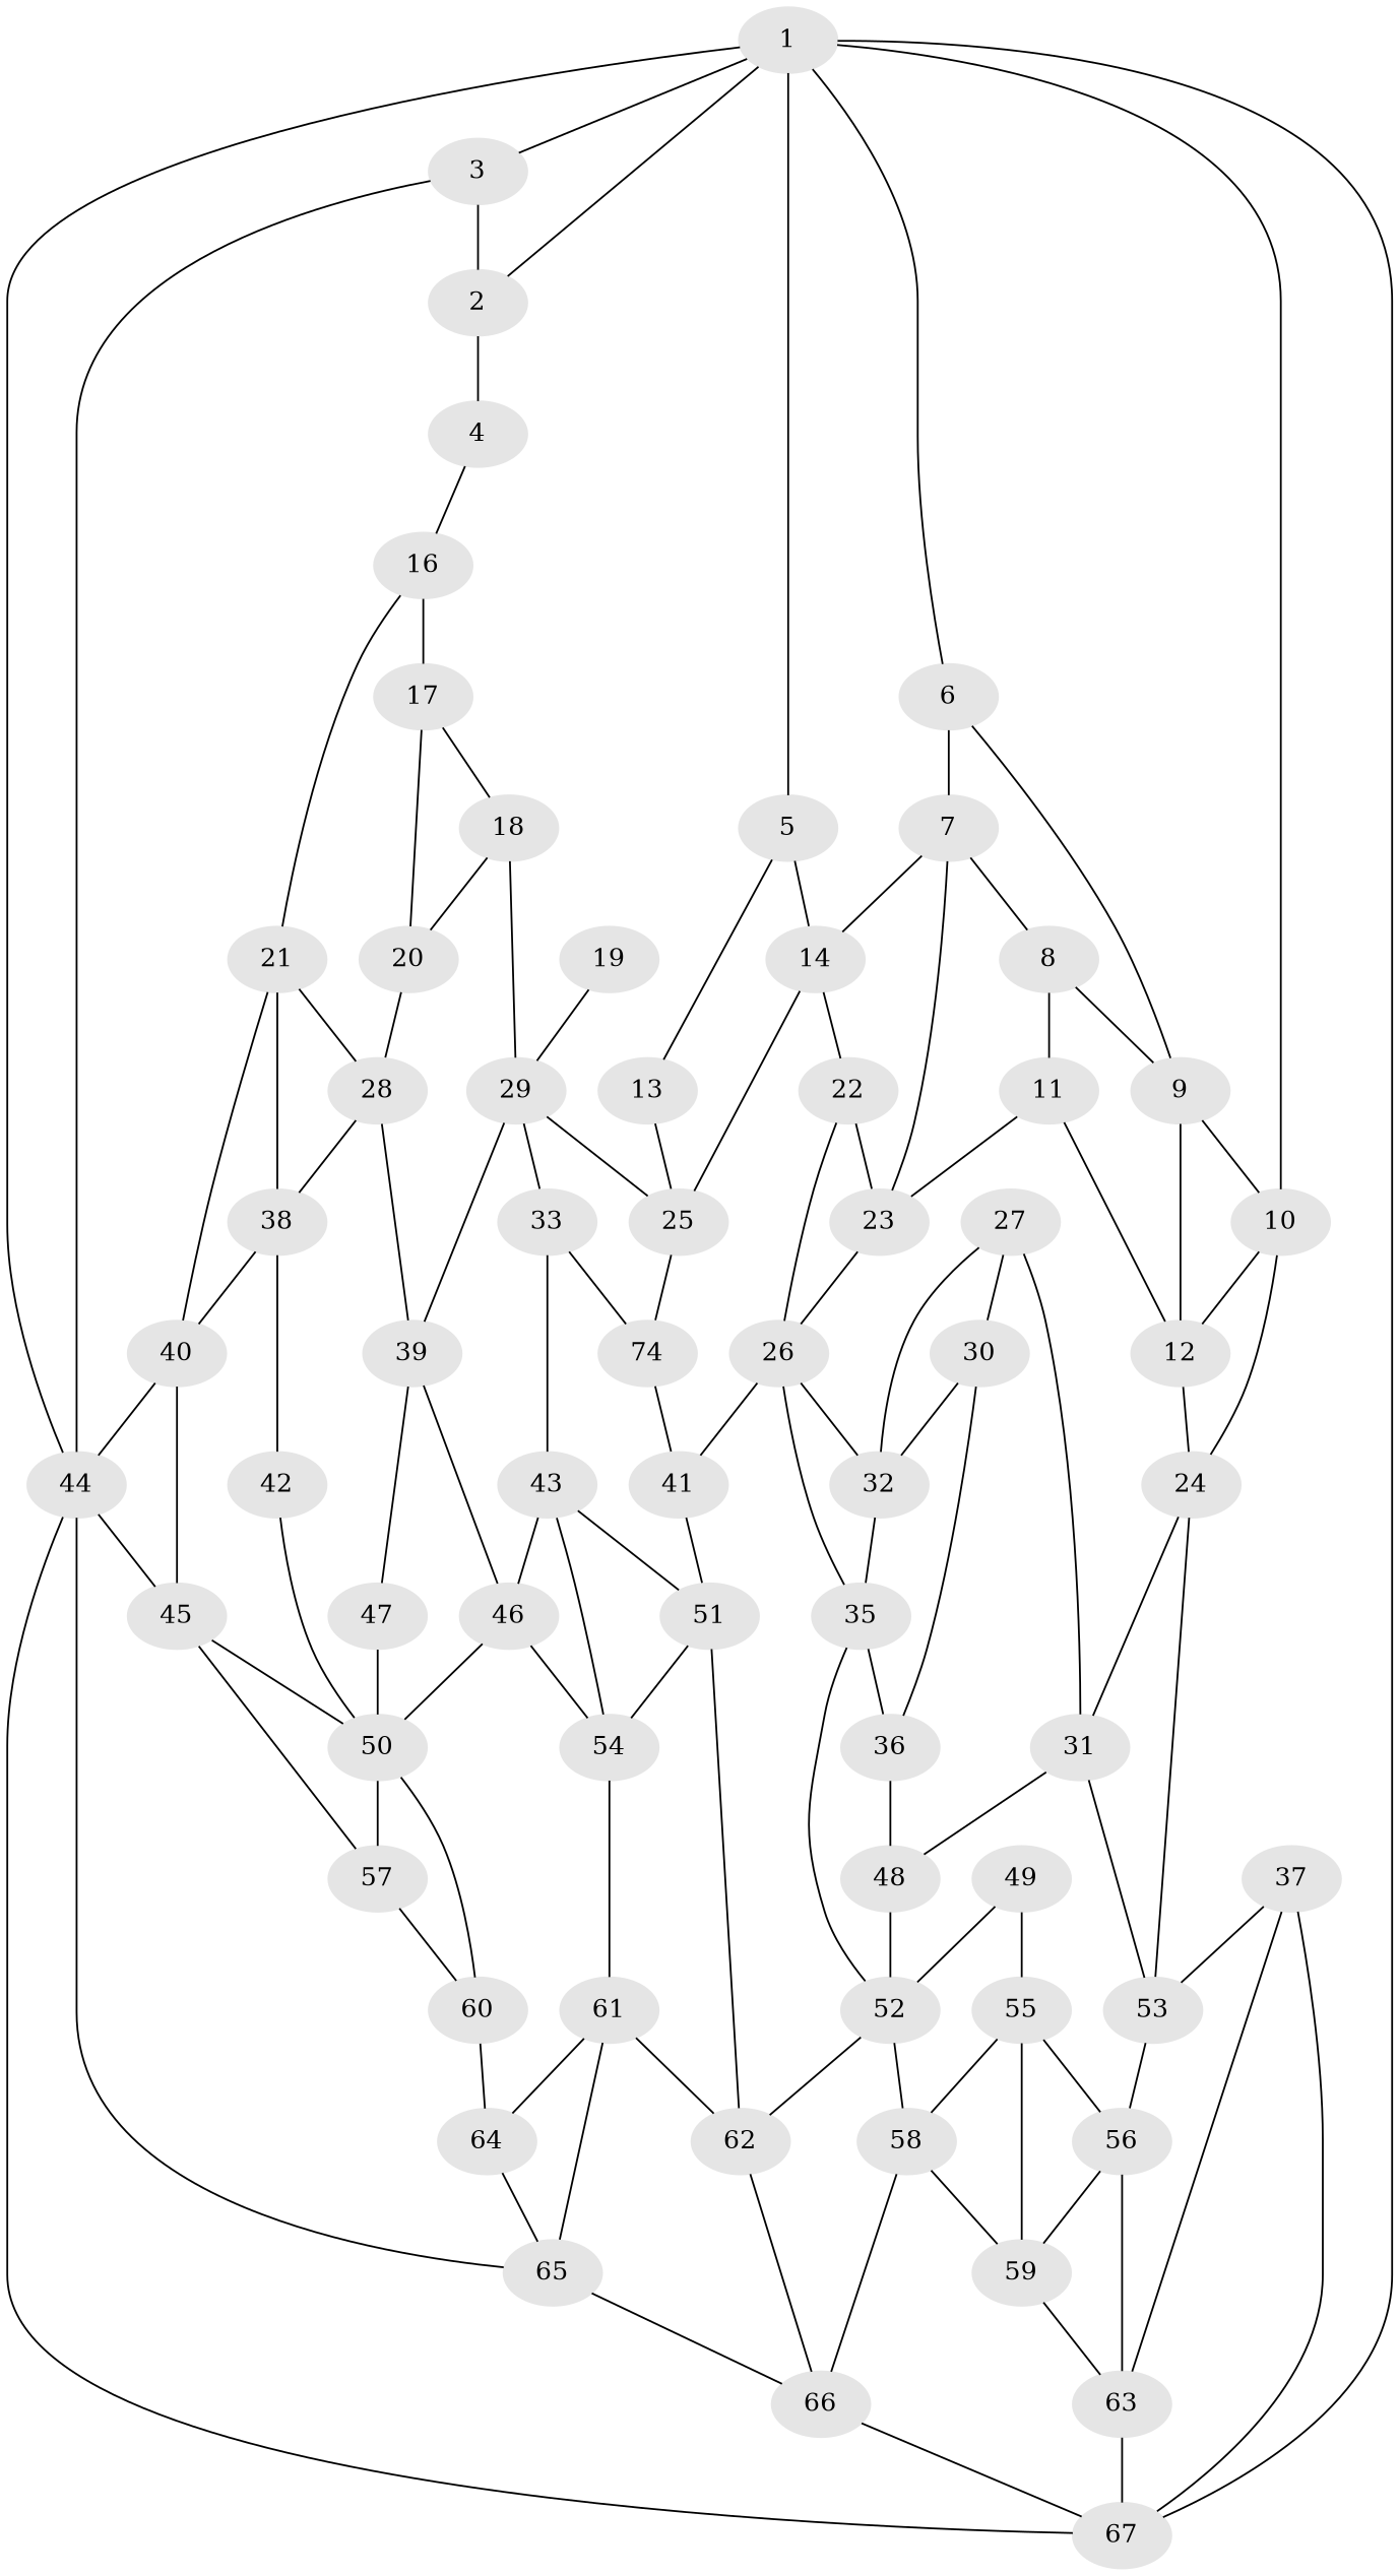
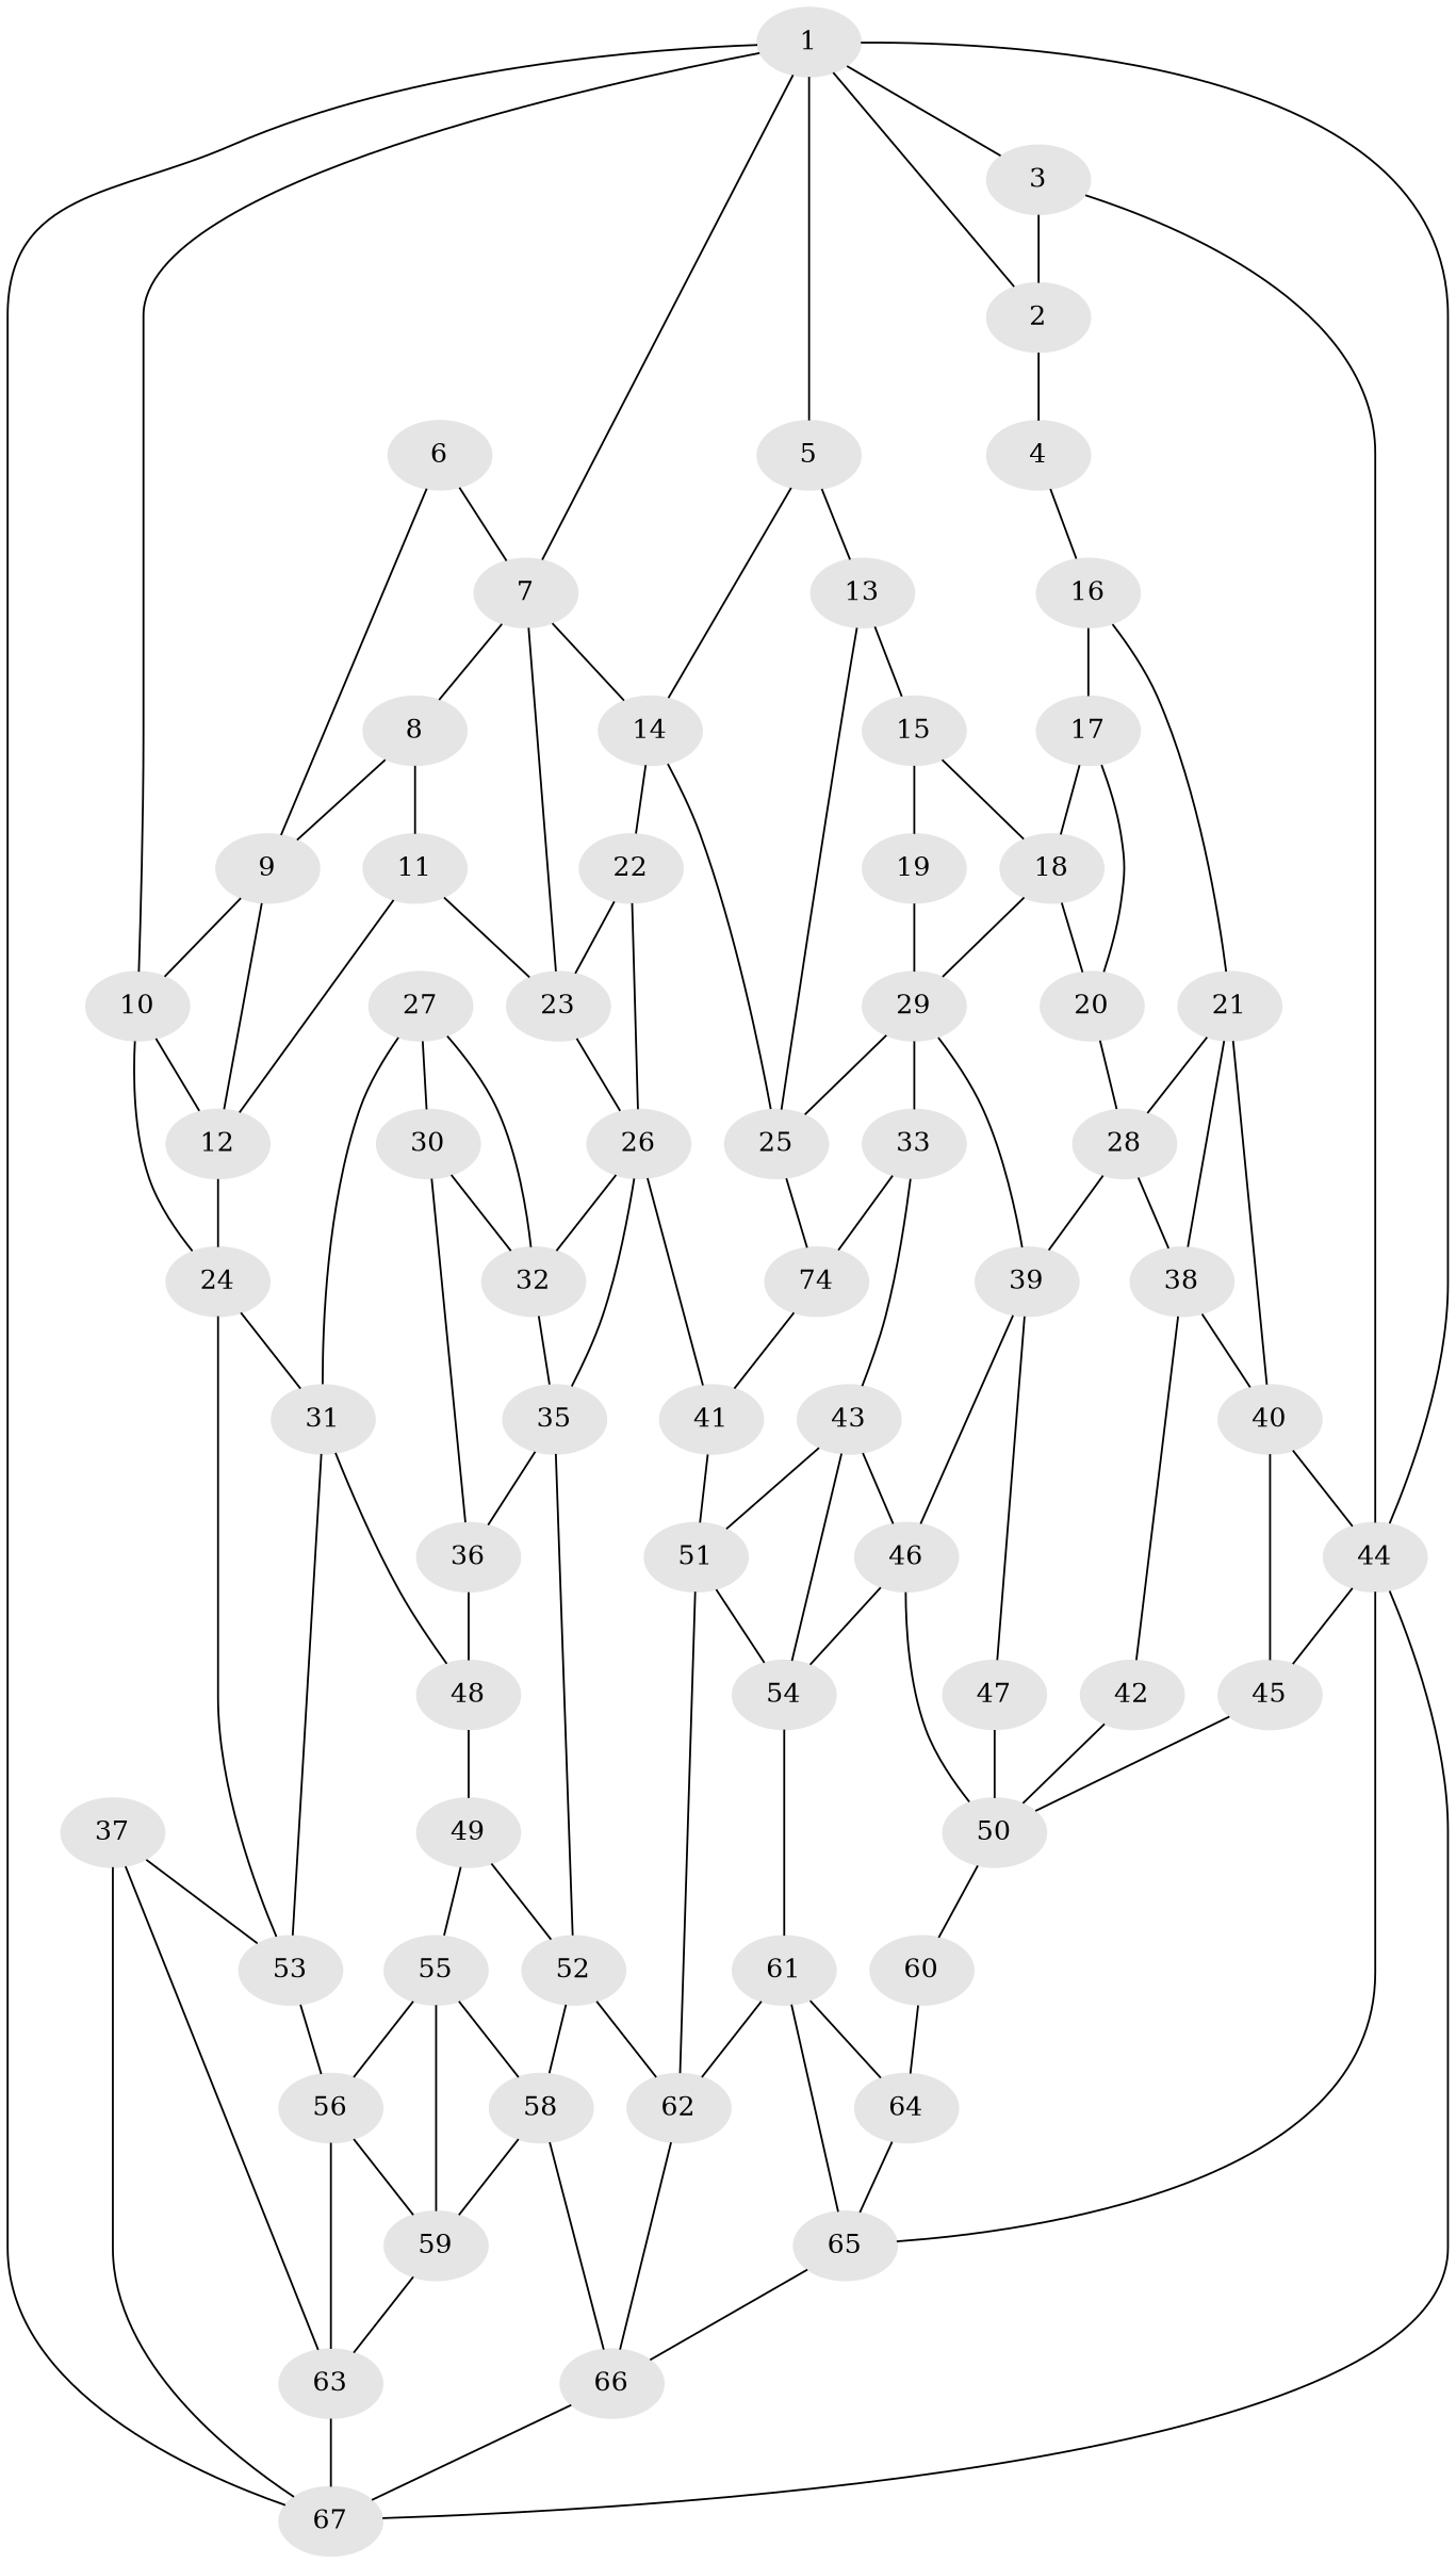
  graph {
    node [color=gray90 style=filled]
    edge [weight=1.0]
    1
    2
    3
    5
    6
    10
    44
    67
    4
    13
    14
    7
    9
    12
    24
    45
    65
    16
    17
    21
    18
    20
+   15
    25
    22
    8
    23
    11
    26
    31
    53
    19
    n33 [label=74]
    29
    28
    38
    40
    39
    33
    42
    32
    35
    41
    27
    30
    48
    56
    36
    52
    51
    46
    47
    43
    49
    54
    62
    58
    37
    63
    50
-   57
    60
    61
    66
    55
    59
    64
    1 -- 2
    1 -- 3
    1 -- 5
-   1 -- 6
+   1 -- 7
    1 -- 10
    1 -- 44
    1 -- 67
    2 -- 4 [weight=2.0]
    3 -- 2
    3 -- 44
    5 -- 13
    5 -- 14
    6 -- 7
    6 -- 9
    10 -- 12
    10 -- 24
    44 -- 67
    44 -- 45
    44 -- 65
    4 -- 16
+   13 -- 15 [weight=2.0]
    13 -- 25
    14 -- 25
    14 -- 22
    7 -- 14
    7 -- 8
    7 -- 23
    9 -- 10
    9 -- 12
    12 -- 24
    24 -- 31
    24 -- 53
    45 -- 50
-   45 -- 57
    65 -- 66
    16 -- 17
    16 -- 21
    17 -- 18
    17 -- 20
    21 -- 28
    21 -- 38
    21 -- 40
    18 -- 20
    18 -- 29
    20 -- 28
+   15 -- 18
+   15 -- 19
    25 -- n33
    22 -- 23
    22 -- 26
    8 -- 9
    8 -- 11 [weight=2.0]
    23 -- 26
    11 -- 12
    11 -- 23
    26 -- 32
    26 -- 35
    26 -- 41
    31 -- 53
    31 -- 48
    53 -- 56
    19 -- 29
    n33 -- 41 [weight=2.0]
    29 -- 25
    29 -- 39
    29 -- 33
    28 -- 38
    28 -- 39
    38 -- 40
    38 -- 42
    40 -- 44
    40 -- 45
    39 -- 46
    39 -- 47
    33 -- n33
    33 -- 43
    42 -- 50
    32 -- 35
    35 -- 36
    35 -- 52
    41 -- 51
    27 -- 31
    27 -- 32
    27 -- 30
    30 -- 32
    30 -- 36
-   48 -- 52
+   48 -- 49
    56 -- 63
    56 -- 59
    36 -- 48 [weight=2.0]
    52 -- 62
    52 -- 58
    51 -- 54
    51 -- 62
    46 -- 54
    46 -- 50
    47 -- 50
    43 -- 51
    43 -- 46
    43 -- 54
    49 -- 52
    49 -- 55
    54 -- 61
    62 -- 66
    58 -- 66
    58 -- 59
    37 -- 67
    37 -- 53 [weight=2.0]
    37 -- 63
    63 -- 67
-   50 -- 57
    50 -- 60
-   57 -- 60
    60 -- 64 [weight=2.0]
    61 -- 65
    61 -- 62
    61 -- 64
    66 -- 67
    55 -- 56
    55 -- 58
    55 -- 59
    59 -- 63
    64 -- 65
  }
